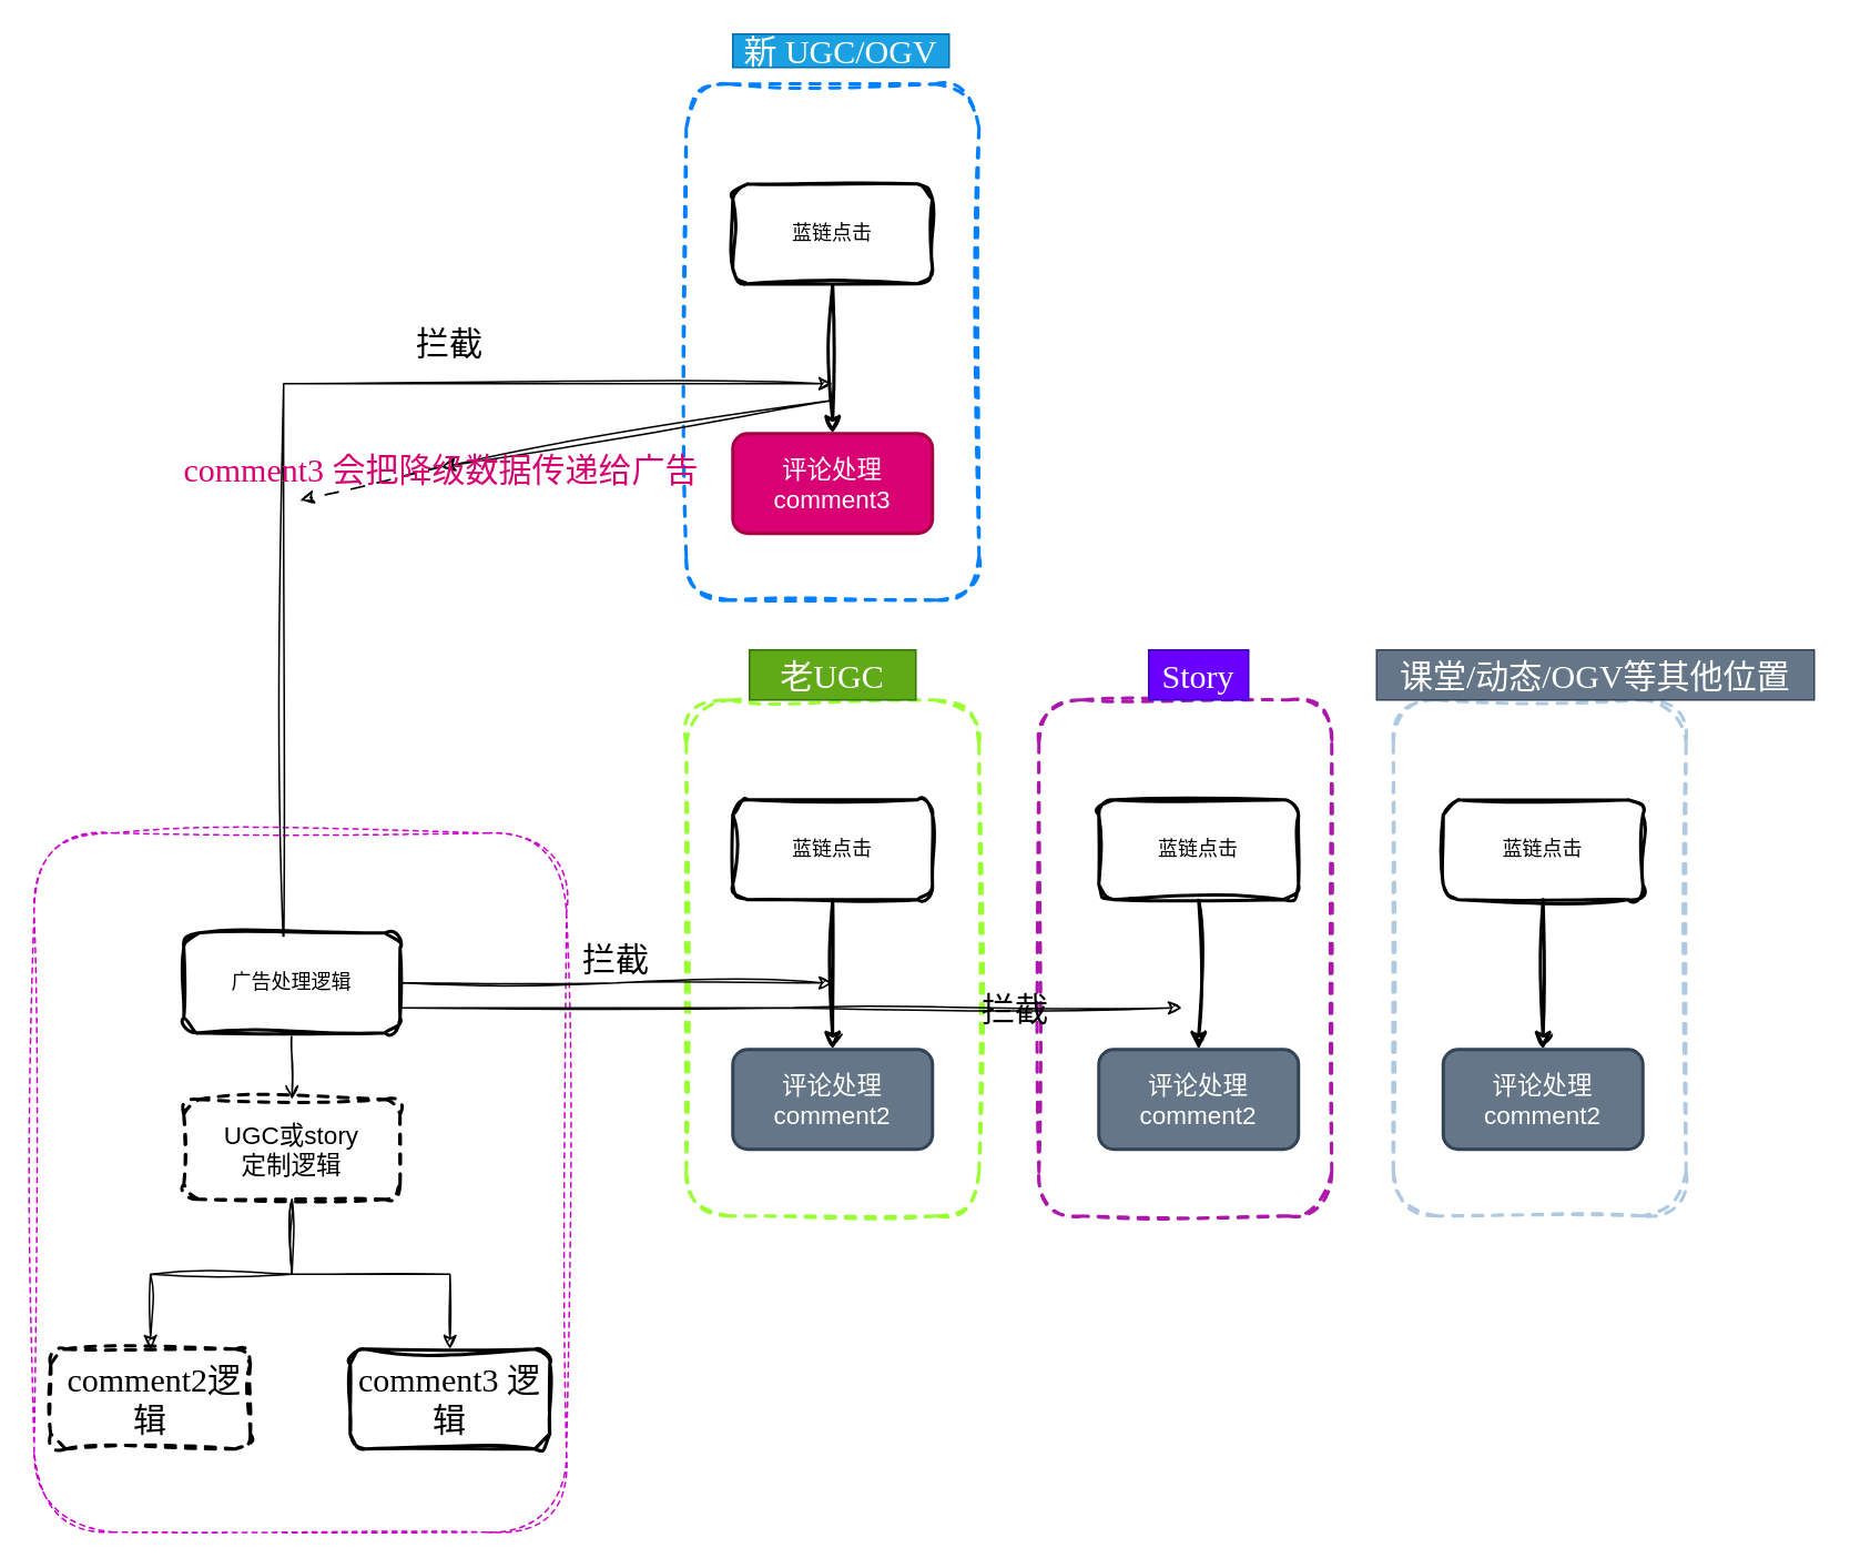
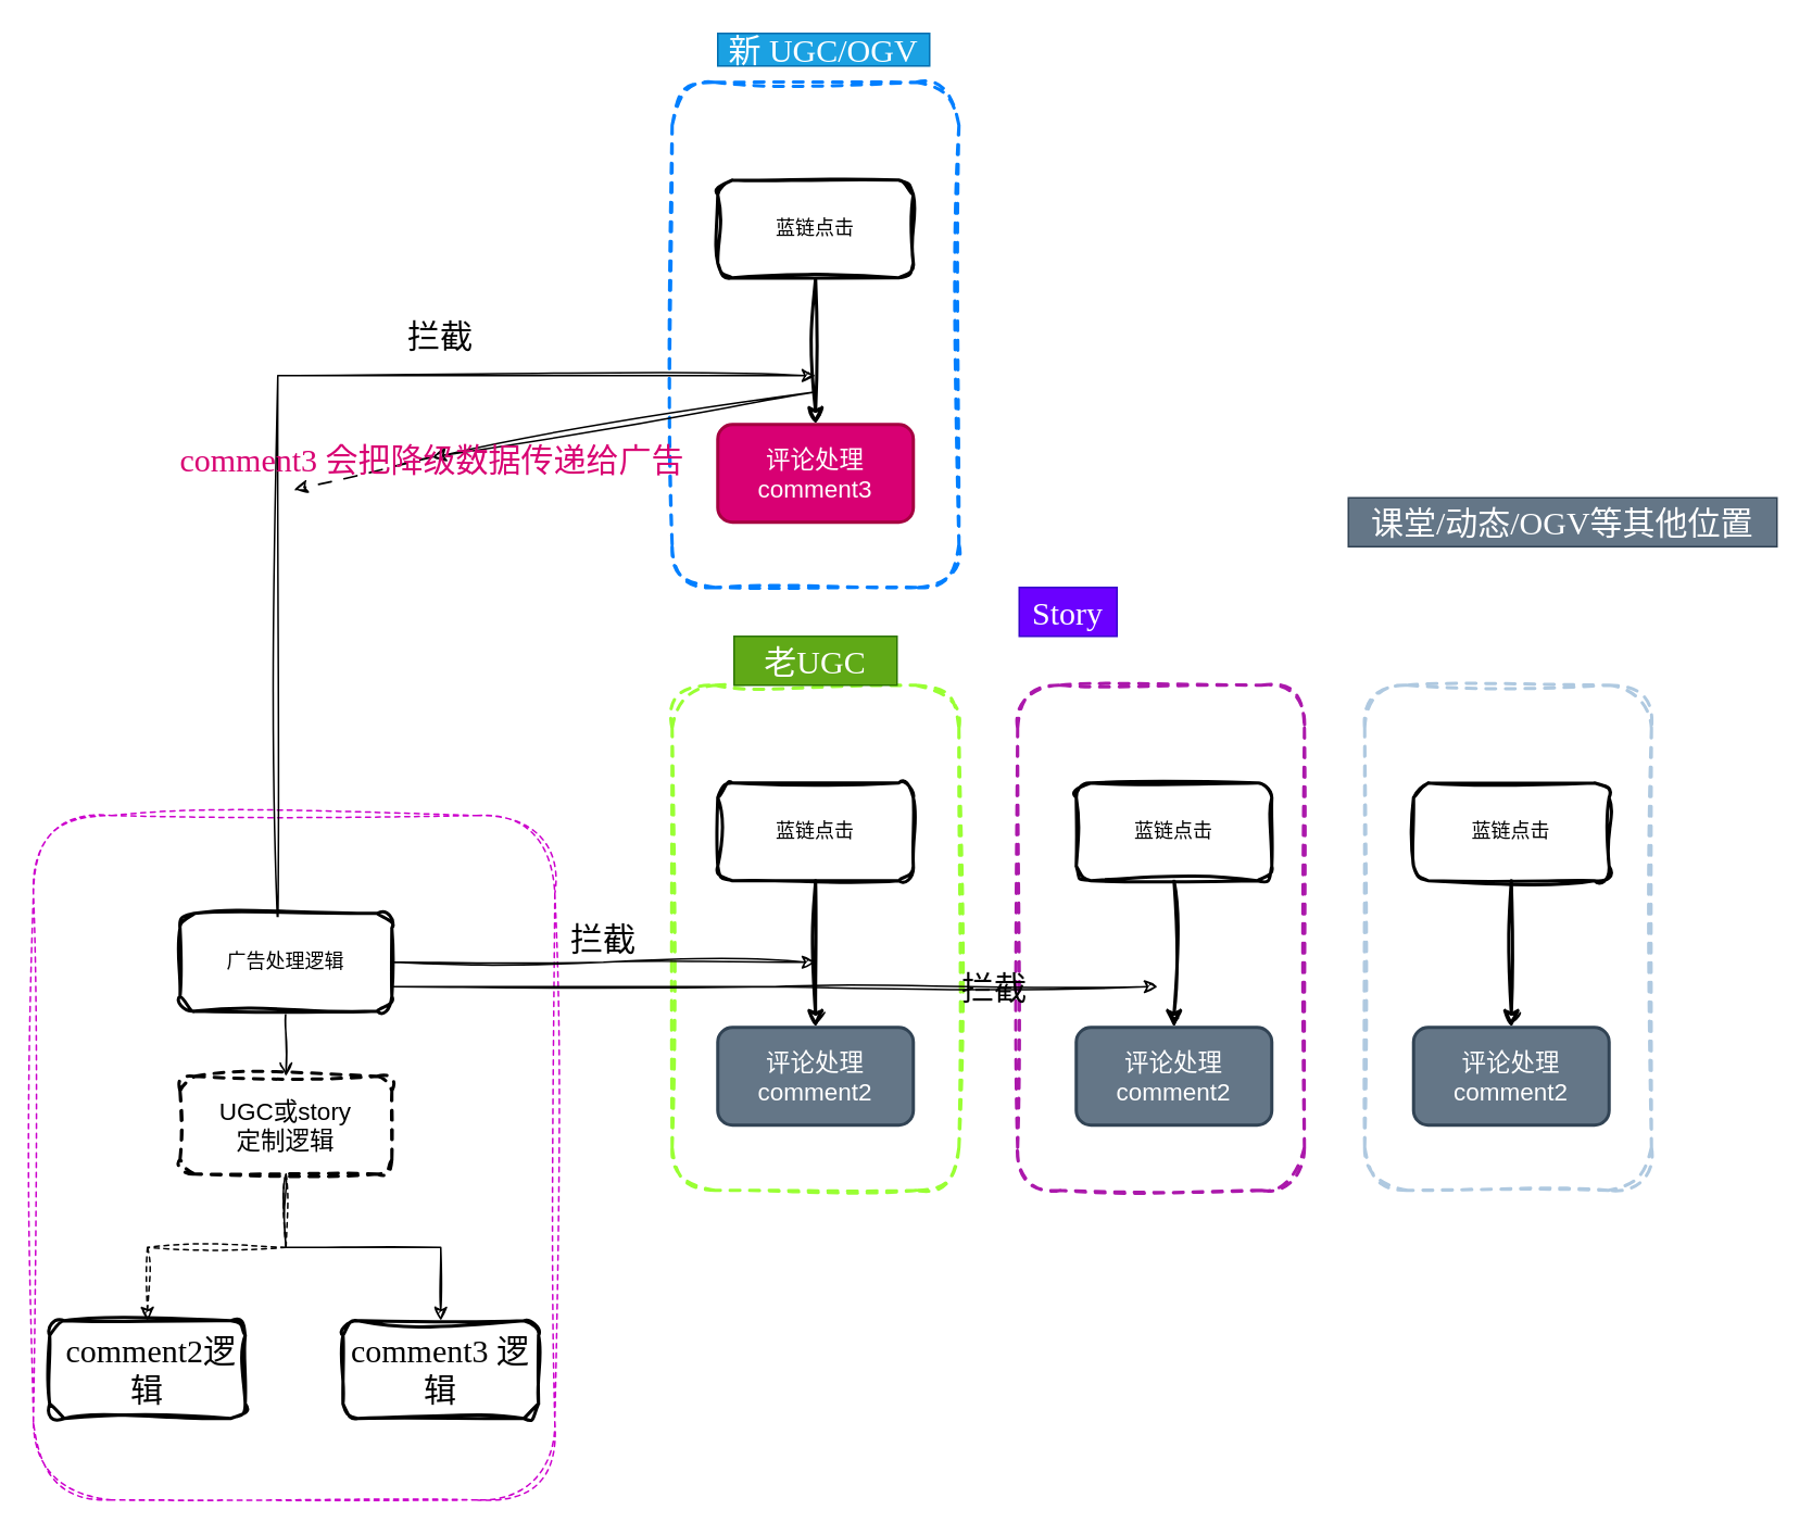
  <mxCell id="0" />
  <mxCell id="1" parent="0" />
  <mxCell id="2" value="" style="rounded=1;whiteSpace=wrap;html=1;sketch=1;hachureGap=4;jiggle=2;curveFitting=1;fontFamily=Architects Daughter;fontSource=https%3A%2F%2Ffonts.googleapis.com%2Fcss%3Ffamily%3DArchitects%2BDaughter;fontSize=20;strokeColor=#CC00CC;dashed=1;" parent="1" vertex="1"><mxGeometry x="20" y="500" width="320" height="420" as="geometry" /></mxCell>
  <mxCell id="3" value="" style="rounded=1;whiteSpace=wrap;html=1;strokeColor=#007FFF;strokeWidth=2;fontFamily=Helvetica;fontSize=12;fontColor=default;fillColor=default;dashed=1;sketch=1;curveFitting=1;jiggle=2;" parent="1" vertex="1"><mxGeometry x="412" y="50" width="176" height="310" as="geometry" /></mxCell>
  <mxCell id="4" value="" style="rounded=1;whiteSpace=wrap;html=1;strokeColor=#AFC9E0;strokeWidth=2;fontFamily=Helvetica;fontSize=12;fontColor=default;fillColor=default;dashed=1;sketch=1;curveFitting=1;jiggle=2;" parent="1" vertex="1"><mxGeometry x="837" y="420" width="176" height="310" as="geometry" /></mxCell>
  <mxCell id="5" value="" style="rounded=1;whiteSpace=wrap;html=1;strokeColor=#AB18AB;strokeWidth=2;fontFamily=Helvetica;fontSize=12;fontColor=default;fillColor=default;dashed=1;sketch=1;curveFitting=1;jiggle=2;" parent="1" vertex="1"><mxGeometry x="624" y="420" width="176" height="310" as="geometry" /></mxCell>
  <mxCell id="6" value="" style="rounded=1;whiteSpace=wrap;html=1;strokeColor=#99FF33;strokeWidth=2;fontFamily=Helvetica;fontSize=12;fontColor=default;fillColor=default;dashed=1;sketch=1;curveFitting=1;jiggle=2;" parent="1" vertex="1"><mxGeometry x="412" y="420" width="176" height="310" as="geometry" /></mxCell>
  <mxCell id="7" value="" style="edgeStyle=orthogonalEdgeStyle;shape=connector;rounded=0;orthogonalLoop=1;jettySize=auto;html=1;labelBackgroundColor=default;strokeColor=default;strokeWidth=2;fontFamily=Helvetica;fontSize=12;fontColor=default;endArrow=classic;sketch=1;curveFitting=1;jiggle=2;" parent="1" source="8" target="13" edge="1"><mxGeometry relative="1" as="geometry"><mxPoint x="500" y="620" as="targetPoint" /></mxGeometry></mxCell>
  <mxCell id="8" value="蓝链点击" style="rounded=1;whiteSpace=wrap;html=1;strokeColor=default;strokeWidth=2;fontFamily=Helvetica;fontSize=12;fontColor=default;fillColor=default;sketch=1;curveFitting=1;jiggle=2;" parent="1" vertex="1"><mxGeometry x="440" y="480" width="120" height="60" as="geometry" /></mxCell>
  <mxCell id="9" value="" style="edgeStyle=orthogonalEdgeStyle;shape=connector;rounded=0;orthogonalLoop=1;jettySize=auto;html=1;labelBackgroundColor=default;strokeColor=default;strokeWidth=2;fontFamily=Helvetica;fontSize=12;fontColor=default;endArrow=classic;sketch=1;curveFitting=1;jiggle=2;entryX=0.5;entryY=0;entryDx=0;entryDy=0;" parent="1" source="10" target="14" edge="1"><mxGeometry relative="1" as="geometry"><mxPoint x="720" y="620" as="targetPoint" /></mxGeometry></mxCell>
  <mxCell id="10" value="蓝链点击" style="rounded=1;whiteSpace=wrap;html=1;strokeColor=default;strokeWidth=2;fontFamily=Helvetica;fontSize=12;fontColor=default;fillColor=default;sketch=1;curveFitting=1;jiggle=2;" parent="1" vertex="1"><mxGeometry x="660" y="480" width="120" height="60" as="geometry" /></mxCell>
  <mxCell id="11" value="" style="edgeStyle=orthogonalEdgeStyle;shape=connector;rounded=0;orthogonalLoop=1;jettySize=auto;html=1;labelBackgroundColor=default;strokeColor=default;strokeWidth=2;fontFamily=Helvetica;fontSize=12;fontColor=default;endArrow=classic;sketch=1;curveFitting=1;jiggle=2;entryX=0.5;entryY=0;entryDx=0;entryDy=0;" parent="1" source="12" target="15" edge="1"><mxGeometry relative="1" as="geometry"><mxPoint x="927" y="620" as="targetPoint" /></mxGeometry></mxCell>
  <mxCell id="12" value="蓝链点击" style="rounded=1;whiteSpace=wrap;html=1;strokeColor=default;strokeWidth=2;fontFamily=Helvetica;fontSize=12;fontColor=default;fillColor=default;sketch=1;curveFitting=1;jiggle=2;" parent="1" vertex="1"><mxGeometry x="867" y="480" width="120" height="60" as="geometry" /></mxCell>
  <mxCell id="13" value="&lt;font style=&quot;font-size: 15px;&quot;&gt;评论处理&lt;br&gt;comment2&lt;/font&gt;" style="rounded=1;whiteSpace=wrap;html=1;strokeColor=#314354;strokeWidth=2;fontFamily=Helvetica;fontSize=12;fontColor=#ffffff;fillColor=#647687;" parent="1" vertex="1"><mxGeometry x="440" y="630" width="120" height="60" as="geometry" /></mxCell>
  <mxCell id="14" value="&lt;font style=&quot;font-size: 15px;&quot;&gt;评论处理&lt;br&gt;comment2&lt;/font&gt;" style="rounded=1;whiteSpace=wrap;html=1;strokeColor=#314354;strokeWidth=2;fontFamily=Helvetica;fontSize=12;fontColor=#ffffff;fillColor=#647687;" parent="1" vertex="1"><mxGeometry x="660" y="630" width="120" height="60" as="geometry" /></mxCell>
  <mxCell id="15" value="&lt;font style=&quot;font-size: 15px;&quot;&gt;评论处理&lt;br&gt;comment2&lt;/font&gt;" style="rounded=1;whiteSpace=wrap;html=1;strokeColor=#314354;strokeWidth=2;fontFamily=Helvetica;fontSize=12;fontColor=#ffffff;fillColor=#647687;" parent="1" vertex="1"><mxGeometry x="867" y="630" width="120" height="60" as="geometry" /></mxCell>
  <mxCell id="16" style="edgeStyle=orthogonalEdgeStyle;rounded=0;sketch=1;hachureGap=4;jiggle=2;curveFitting=1;orthogonalLoop=1;jettySize=auto;html=1;fontFamily=Architects Daughter;fontSource=https%3A%2F%2Ffonts.googleapis.com%2Fcss%3Ffamily%3DArchitects%2BDaughter;fontSize=16;" parent="1" source="20" edge="1"><mxGeometry relative="1" as="geometry"><mxPoint x="500" y="590" as="targetPoint" /></mxGeometry></mxCell>
  <mxCell id="17" style="edgeStyle=orthogonalEdgeStyle;rounded=0;sketch=1;hachureGap=4;jiggle=2;curveFitting=1;orthogonalLoop=1;jettySize=auto;html=1;fontFamily=Architects Daughter;fontSource=https%3A%2F%2Ffonts.googleapis.com%2Fcss%3Ffamily%3DArchitects%2BDaughter;fontSize=16;exitX=1;exitY=0.75;exitDx=0;exitDy=0;" parent="1" source="20" edge="1"><mxGeometry relative="1" as="geometry"><mxPoint y="605" as="targetPoint" x="710" /><mxPoint x="270" y="640" as="sourcePoint" /></mxGeometry></mxCell>
  <mxCell id="18" style="edgeStyle=orthogonalEdgeStyle;rounded=0;sketch=1;hachureGap=4;jiggle=2;curveFitting=1;orthogonalLoop=1;jettySize=auto;html=1;fontFamily=Architects Daughter;fontSource=https%3A%2F%2Ffonts.googleapis.com%2Fcss%3Ffamily%3DArchitects%2BDaughter;fontSize=16;exitX=0.5;exitY=0;exitDx=0;exitDy=0;" parent="1" edge="1"><mxGeometry relative="1" as="geometry"><mxPoint x="500" y="230" as="targetPoint" /><mxPoint x="150" y="570" as="sourcePoint" /><Array as="points"><mxPoint x="170" y="570" /><mxPoint x="170" y="230" /></Array></mxGeometry></mxCell>
  <mxCell id="19" value="" style="edgeStyle=orthogonalEdgeStyle;rounded=0;sketch=1;hachureGap=4;jiggle=2;curveFitting=1;orthogonalLoop=1;jettySize=auto;html=1;fontFamily=Architects Daughter;fontSource=https%3A%2F%2Ffonts.googleapis.com%2Fcss%3Ffamily%3DArchitects%2BDaughter;fontSize=16;endArrow=open;" parent="1" source="20" target="34" edge="1"><mxGeometry relative="1" as="geometry" /></mxCell>
  <mxCell id="20" value="广告处理逻辑" style="rounded=1;whiteSpace=wrap;html=1;strokeWidth=2;fontFamily=Helvetica;fontSize=12;sketch=1;curveFitting=1;jiggle=2;" parent="1" vertex="1"><mxGeometry x="110" y="560" width="130" height="60" as="geometry" /></mxCell>
  <mxCell id="21" value="老UGC" style="text;html=1;strokeColor=#2D7600;fillColor=#60a917;align=center;verticalAlign=middle;whiteSpace=wrap;rounded=0;fontSize=20;fontFamily=Architects Daughter;fontColor=#ffffff;" parent="1" vertex="1"><mxGeometry x="450" y="390" width="100" height="30" as="geometry" /></mxCell>
- <mxCell id="22" value="Story" style="text;html=1;strokeColor=#3700CC;fillColor=#6a00ff;align=center;verticalAlign=middle;whiteSpace=wrap;rounded=0;fontSize=20;fontFamily=Architects Daughter;fontColor=#ffffff;" parent="1" vertex="1"><mxGeometry x="690" y="390" width="60" height="30" as="geometry" /></mxCell>
- <mxCell id="23" value="课堂/动态/OGV等其他位置" style="text;html=1;strokeColor=#314354;fillColor=#647687;align=center;verticalAlign=middle;whiteSpace=wrap;rounded=0;fontSize=20;fontFamily=Architects Daughter;fontColor=#ffffff;" parent="1" vertex="1"><mxGeometry x="827" y="390" width="263" height="30" as="geometry" /></mxCell>
+ <mxCell id="22" value="Story" style="text;html=1;strokeColor=#3700CC;fillColor=#6a00ff;align=center;verticalAlign=middle;whiteSpace=wrap;rounded=0;fontSize=20;fontFamily=Architects Daughter;fontColor=#ffffff;" parent="1" vertex="1"><mxGeometry x="625" y="360" width="60" height="30" as="geometry" /></mxCell>
+ <mxCell id="23" value="课堂/动态/OGV等其他位置" style="text;html=1;strokeColor=#314354;fillColor=#647687;align=center;verticalAlign=middle;whiteSpace=wrap;rounded=0;fontSize=20;fontFamily=Architects Daughter;fontColor=#ffffff;" parent="1" vertex="1"><mxGeometry x="827" y="305" width="263" height="30" as="geometry" /></mxCell>
  <mxCell id="24" value="拦截" style="text;html=1;strokeColor=none;fillColor=none;align=center;verticalAlign=middle;whiteSpace=wrap;rounded=0;fontSize=20;fontFamily=Architects Daughter;" parent="1" vertex="1"><mxGeometry x="330" y="560" width="80" height="30" as="geometry" /></mxCell>
  <mxCell id="25" value="" style="edgeStyle=orthogonalEdgeStyle;shape=connector;rounded=0;orthogonalLoop=1;jettySize=auto;html=1;labelBackgroundColor=default;strokeColor=default;strokeWidth=2;fontFamily=Helvetica;fontSize=12;fontColor=default;endArrow=classic;sketch=1;curveFitting=1;jiggle=2;" parent="1" source="26" target="27" edge="1"><mxGeometry relative="1" as="geometry"><mxPoint x="500" y="250" as="targetPoint" /></mxGeometry></mxCell>
  <mxCell id="26" value="蓝链点击" style="rounded=1;whiteSpace=wrap;html=1;strokeColor=default;strokeWidth=2;fontFamily=Helvetica;fontSize=12;fontColor=default;fillColor=default;sketch=1;curveFitting=1;jiggle=2;" parent="1" vertex="1"><mxGeometry x="440" y="110" width="120" height="60" as="geometry" /></mxCell>
  <mxCell id="27" value="&lt;font style=&quot;font-size: 15px;&quot;&gt;评论处理&lt;br&gt;comment3&lt;/font&gt;" style="rounded=1;whiteSpace=wrap;html=1;strokeColor=#A50040;strokeWidth=2;fontFamily=Helvetica;fontSize=12;fontColor=#ffffff;fillColor=#d80073;" parent="1" vertex="1"><mxGeometry x="440" y="260" width="120" height="60" as="geometry" /></mxCell>
  <mxCell id="28" value="新 UGC/OGV" style="text;html=1;strokeColor=#006EAF;fillColor=#1ba1e2;align=center;verticalAlign=middle;whiteSpace=wrap;rounded=0;fontSize=20;fontFamily=Architects Daughter;fontColor=#ffffff;" parent="1" vertex="1"><mxGeometry x="440" y="20" width="130" height="20" as="geometry" /></mxCell>
  <mxCell id="29" value="拦截" style="text;html=1;strokeColor=none;fillColor=none;align=center;verticalAlign=middle;whiteSpace=wrap;rounded=0;fontSize=20;fontFamily=Architects Daughter;" parent="1" vertex="1"><mxGeometry x="230" y="190" width="80" height="30" as="geometry" /></mxCell>
- <mxCell id="30" value="&amp;nbsp;comment2逻辑" style="whiteSpace=wrap;html=1;rounded=1;strokeWidth=2;sketch=1;curveFitting=1;jiggle=2;hachureGap=4;fontFamily=Architects Daughter;fontSource=https%3A%2F%2Ffonts.googleapis.com%2Fcss%3Ffamily%3DArchitects%2BDaughter;fontSize=20;dashed=1;" parent="1" vertex="1"><mxGeometry x="30" y="810" width="120" height="60" as="geometry" /></mxCell>
+ <mxCell id="30" value="&amp;nbsp;comment2逻辑" style="whiteSpace=wrap;html=1;rounded=1;strokeWidth=2;sketch=1;curveFitting=1;jiggle=2;hachureGap=4;fontFamily=Architects Daughter;fontSource=https%3A%2F%2Ffonts.googleapis.com%2Fcss%3Ffamily%3DArchitects%2BDaughter;fontSize=20;" parent="1" vertex="1"><mxGeometry x="30" y="810" width="120" height="60" as="geometry" /></mxCell>
  <mxCell id="31" value="comment3 逻辑" style="whiteSpace=wrap;html=1;rounded=1;strokeWidth=2;sketch=1;curveFitting=1;jiggle=2;hachureGap=4;fontFamily=Architects Daughter;fontSource=https%3A%2F%2Ffonts.googleapis.com%2Fcss%3Ffamily%3DArchitects%2BDaughter;fontSize=20;" parent="1" vertex="1"><mxGeometry x="210" y="810" width="120" height="60" as="geometry" /></mxCell>
  <mxCell id="32" value="拦截" style="text;html=1;strokeColor=none;fillColor=none;align=center;verticalAlign=middle;whiteSpace=wrap;rounded=0;fontSize=20;fontFamily=Architects Daughter;" parent="1" vertex="1"><mxGeometry x="570" y="590" width="80" height="30" as="geometry" /></mxCell>
- <mxCell id="33" style="edgeStyle=orthogonalEdgeStyle;rounded=0;sketch=1;hachureGap=4;jiggle=2;curveFitting=1;orthogonalLoop=1;jettySize=auto;html=1;fontFamily=Architects Daughter;fontSource=https%3A%2F%2Ffonts.googleapis.com%2Fcss%3Ffamily%3DArchitects%2BDaughter;fontSize=16;entryX=0.5;entryY=0;entryDx=0;entryDy=0;" parent="1" source="34" target="30" edge="1"><mxGeometry relative="1" as="geometry" /></mxCell>
+ <mxCell id="33" style="edgeStyle=orthogonalEdgeStyle;rounded=0;sketch=1;hachureGap=4;jiggle=2;curveFitting=1;orthogonalLoop=1;jettySize=auto;html=1;fontFamily=Architects Daughter;fontSource=https%3A%2F%2Ffonts.googleapis.com%2Fcss%3Ffamily%3DArchitects%2BDaughter;fontSize=16;entryX=0.5;entryY=0;entryDx=0;entryDy=0;dashed=1;" parent="1" source="34" target="30" edge="1"><mxGeometry relative="1" as="geometry" /></mxCell>
  <mxCell id="34" value="&lt;font style=&quot;font-size: 15px;&quot;&gt;UGC或story&lt;br&gt;定制逻辑&lt;/font&gt;" style="rounded=1;whiteSpace=wrap;html=1;strokeWidth=2;fontFamily=Helvetica;fontSize=12;sketch=1;curveFitting=1;jiggle=2;dashed=1;" parent="1" vertex="1"><mxGeometry x="110" y="660" width="130" height="60" as="geometry" /></mxCell>
  <mxCell id="35" style="edgeStyle=orthogonalEdgeStyle;rounded=0;sketch=1;hachureGap=4;jiggle=2;curveFitting=1;orthogonalLoop=1;jettySize=auto;html=1;fontFamily=Architects Daughter;fontSource=https%3A%2F%2Ffonts.googleapis.com%2Fcss%3Ffamily%3DArchitects%2BDaughter;fontSize=16;entryX=0.5;entryY=0;entryDx=0;entryDy=0;exitX=0.5;exitY=1;exitDx=0;exitDy=0;" parent="1" source="34" target="31" edge="1"><mxGeometry relative="1" as="geometry"><mxPoint x="185" y="720" as="sourcePoint" /><mxPoint x="100" y="820" as="targetPoint" /></mxGeometry></mxCell>
  <mxCell id="36" value="" style="endArrow=classic;html=1;rounded=0;sketch=1;hachureGap=4;jiggle=2;curveFitting=1;fontFamily=Architects Daughter;fontSource=https%3A%2F%2Ffonts.googleapis.com%2Fcss%3Ffamily%3DArchitects%2BDaughter;fontSize=16;dashed=1;dashPattern=8 8;" edge="1" parent="1" source="38"><mxGeometry relative="1" as="geometry"><mxPoint x="500" y="240" as="sourcePoint" /><mxPoint x="180" y="300" as="targetPoint" /></mxGeometry></mxCell>
  <mxCell id="37" value="" style="endArrow=classic;html=1;rounded=0;sketch=1;hachureGap=4;jiggle=2;curveFitting=1;fontFamily=Architects Daughter;fontSource=https%3A%2F%2Ffonts.googleapis.com%2Fcss%3Ffamily%3DArchitects%2BDaughter;fontSize=16;" edge="1" parent="1" target="38"><mxGeometry relative="1" as="geometry"><mxPoint x="500" y="240" as="sourcePoint" /><mxPoint x="180" y="300" as="targetPoint" /></mxGeometry></mxCell>
  <mxCell id="38" value="&lt;font color=&quot;#d80373&quot;&gt;comment3 会把降级数据传递给广告&lt;/font&gt;" style="text;html=1;strokeColor=none;fillColor=none;align=center;verticalAlign=middle;whiteSpace=wrap;rounded=0;fontSize=20;fontFamily=Architects Daughter;" vertex="1" parent="1"><mxGeometry x="90" y="280" width="350" as="geometry" /></mxCell>
